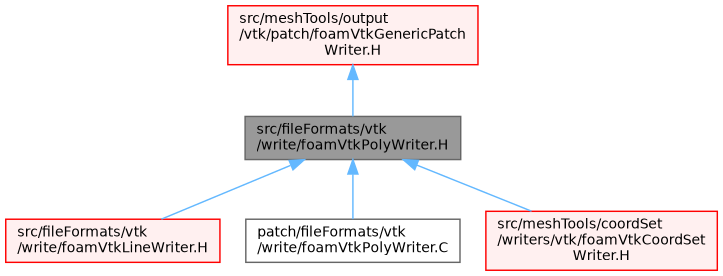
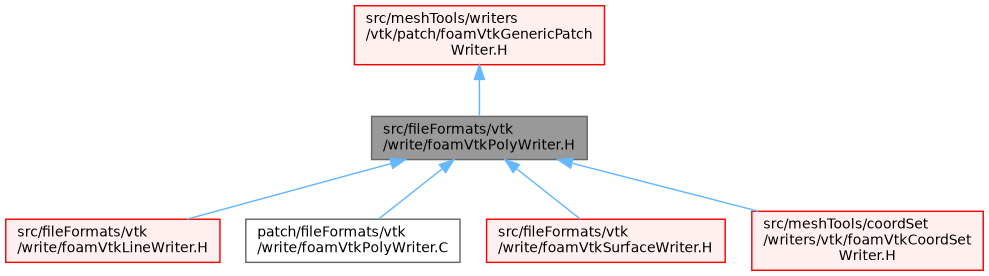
  digraph {
    node [color=red fillcolor="#FFF0F0" fontname=Helvetica fontsize=10 shape=box style=filled]
    edge [color=steelblue1 dir=back fontname=Helvetica fontsize=10 labelfontname=Helvetica labelfontsize=10 style=solid]
    n1 [color=gray40 fillcolor=grey60 fontcolor=black height=0.2 label="src/fileFormats/vtk\l/write/foamVtkPolyWriter.H" width=0.4]
    n2 [height=0.2 label="src/fileFormats/vtk\l/write/foamVtkLineWriter.H" width=0.4]
    n3 [color=grey40 fillcolor=white height=0.2 label="patch/fileFormats/vtk\l/write/foamVtkPolyWriter.C" width=0.4]
+   n4 [height=0.2 label="src/fileFormats/vtk\l/write/foamVtkSurfaceWriter.H" width=0.4]
    n5 [height=0.2 label="src/meshTools/coordSet\l/writers/vtk/foamVtkCoordSet\lWriter.H" width=0.4]
-   n6 [height=0.2 label="src/meshTools/output\l/vtk/patch/foamVtkGenericPatch\lWriter.H" width=0.4]
+   n6 [height=0.2 label="src/meshTools/writers\l/vtk/patch/foamVtkGenericPatch\lWriter.H" width=0.4]
    n1 -> n2
    n1 -> n3
+   n1 -> n4
    n1 -> n5
    n6 -> n1
  }
